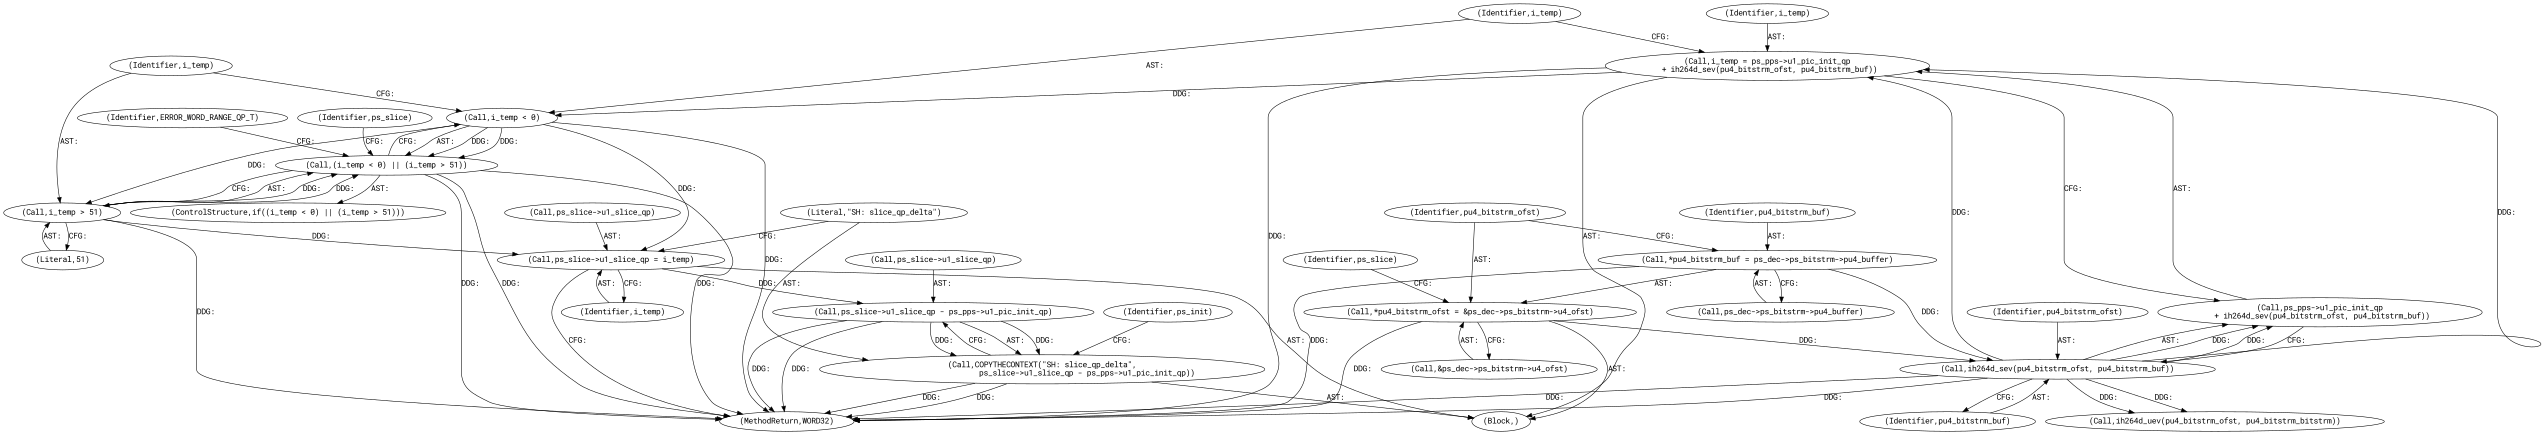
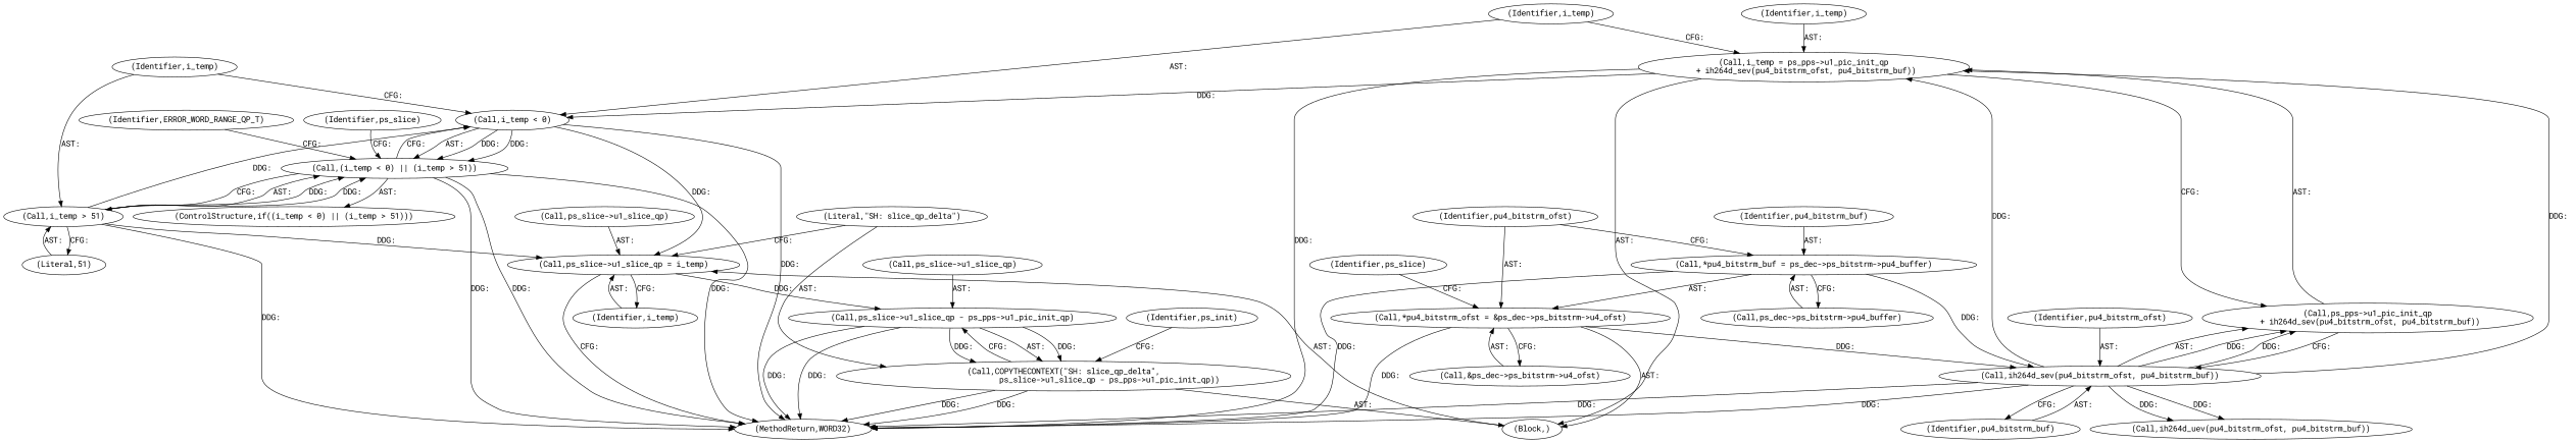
  digraph {
    fontname="Roboto Mono"
    node [fontname="Roboto Mono"]
    edge [fontname="Roboto Mono"]
    n1 [label="(Call,i_temp = ps_pps->u1_pic_init_qp\n + ih264d_sev(pu4_bitstrm_ofst, pu4_bitstrm_buf))"]
    n2 [label="(Call,i_temp < 0)"]
    n3 [label="(Call,ps_pps->u1_pic_init_qp\n + ih264d_sev(pu4_bitstrm_ofst, pu4_bitstrm_buf))"]
    n4 [label="(Block,)"]
    n5 [label="(MethodReturn,WORD32)"]
    n6 [label="(Call,(i_temp < 0) || (i_temp > 51))"]
    n7 [label="(Call,i_temp > 51)"]
    n8 [label="(Call,ps_slice->u1_slice_qp = i_temp)"]
    n9 [label="(Call,ih264d_sev(pu4_bitstrm_ofst, pu4_bitstrm_buf))"]
    n10 [label="(Identifier,pu4_bitstrm_buf)"]
-   n11 [label="(Call,ih264d_uev(pu4_bitstrm_ofst, pu4_bitstrm_bitstrm))"]
+   n11 [label="(Call,ih264d_uev(pu4_bitstrm_ofst, pu4_bitstrm_buf))"]
    n12 [label="(Call,*pu4_bitstrm_ofst = &ps_dec->ps_bitstrm->u4_ofst)"]
    n13 [label="(Call,&ps_dec->ps_bitstrm->u4_ofst)"]
    n14 [label="(Call,*pu4_bitstrm_buf = ps_dec->ps_bitstrm->pu4_buffer)"]
    n15 [label="(Call,ps_dec->ps_bitstrm->pu4_buffer)"]
    n16 [label="(ControlStructure,if((i_temp < 0) || (i_temp > 51)))"]
    n17 [label="(Literal,51)"]
    n18 [label="(Call,ps_slice->u1_slice_qp - ps_pps->u1_pic_init_qp)"]
    n19 [label="(Identifier,i_temp)"]
    n20 [label="(Call,COPYTHECONTEXT(\"SH: slice_qp_delta\",\n                    ps_slice->u1_slice_qp - ps_pps->u1_pic_init_qp))"]
    n21 [label="(Identifier,ps_slice)"]
    n22 [label="(Identifier,pu4_bitstrm_ofst)"]
    n23 [label="(Identifier,ERROR_WORD_RANGE_QP_T)"]
    n24 [label="(Call,ps_slice->u1_slice_qp)"]
    n25 [label="(Identifier,ps_init)"]
    n26 [label="(Identifier,i_temp)"]
    n27 [label="(Identifier,pu4_bitstrm_buf)"]
    n28 [label="(Identifier,ps_slice)"]
    n29 [label="(Identifier,pu4_bitstrm_ofst)"]
    n30 [label="(Literal,\"SH: slice_qp_delta\")"]
    n31 [label="(Call,ps_slice->u1_slice_qp)"]
    n32 [label="(Identifier,i_temp)"]
    n33 [label="(Identifier,i_temp)"]
    n1 -> n2 [label="DDG: "]
    n1 -> n3 [label="CFG: "]
    n1 -> n4 [label="AST: "]
    n1 -> n5 [label="DDG: "]
    n2 -> n5 [label="DDG: "]
    n2 -> n6 [label="AST: "]
    n2 -> n6 [label="DDG: "]
    n2 -> n6 [label="DDG: "]
-   n2 -> n7 [label="DDG: "]
+   n7 -> n2 [label="DDG: "]
    n2 -> n8 [label="DDG: "]
    n3 -> n1 [label="AST: "]
    n3 -> n9 [label="CFG: "]
    n6 -> n2 [label="CFG: "]
    n6 -> n5 [label="DDG: "]
    n6 -> n5 [label="DDG: "]
    n6 -> n5 [label="DDG: "]
    n6 -> n7 [label="CFG: "]
    n6 -> n16 [label="AST: "]
    n7 -> n5 [label="DDG: "]
    n7 -> n6 [label="AST: "]
    n7 -> n6 [label="DDG: "]
    n7 -> n6 [label="DDG: "]
    n7 -> n8 [label="DDG: "]
    n7 -> n17 [label="CFG: "]
-   n8 -> n4 [label="AST: "]
+   n4 -> n8 [label="AST: "]
    n8 -> n5 [label="CFG: "]
    n8 -> n18 [label="DDG: "]
    n8 -> n19 [label="CFG: "]
    n9 -> n1 [label="DDG: "]
    n9 -> n1 [label="DDG: "]
    n9 -> n3 [label="AST: "]
    n9 -> n3 [label="DDG: "]
    n9 -> n3 [label="DDG: "]
    n9 -> n5 [label="DDG: "]
    n9 -> n5 [label="DDG: "]
    n9 -> n10 [label="CFG: "]
    n9 -> n11 [label="DDG: "]
    n9 -> n11 [label="DDG: "]
    n10 -> n9 [label="AST: "]
    n12 -> n4 [label="AST: "]
    n12 -> n5 [label="DDG: "]
    n12 -> n9 [label="DDG: "]
    n12 -> n13 [label="CFG: "]
    n13 -> n12 [label="AST: "]
    n14 -> n5 [label="DDG: "]
    n14 -> n9 [label="DDG: "]
    n14 -> n12 [label="AST: "]
    n14 -> n15 [label="CFG: "]
    n15 -> n14 [label="AST: "]
    n17 -> n7 [label="AST: "]
    n18 -> n5 [label="DDG: "]
    n18 -> n5 [label="DDG: "]
    n18 -> n20 [label="AST: "]
    n18 -> n20 [label="DDG: "]
    n18 -> n20 [label="DDG: "]
    n19 -> n8 [label="AST: "]
    n20 -> n4 [label="AST: "]
    n20 -> n5 [label="DDG: "]
    n20 -> n5 [label="DDG: "]
    n20 -> n18 [label="CFG: "]
    n21 -> n6 [label="CFG: "]
    n22 -> n12 [label="AST: "]
    n22 -> n14 [label="CFG: "]
    n23 -> n6 [label="CFG: "]
    n24 -> n8 [label="AST: "]
    n25 -> n20 [label="CFG: "]
    n26 -> n2 [label="CFG: "]
    n26 -> n7 [label="AST: "]
    n27 -> n14 [label="AST: "]
    n28 -> n12 [label="CFG: "]
    n29 -> n9 [label="AST: "]
    n30 -> n8 [label="CFG: "]
    n30 -> n20 [label="AST: "]
    n31 -> n18 [label="AST: "]
    n32 -> n1 [label="AST: "]
    n33 -> n1 [label="CFG: "]
    n33 -> n2 [label="AST: "]
  }
